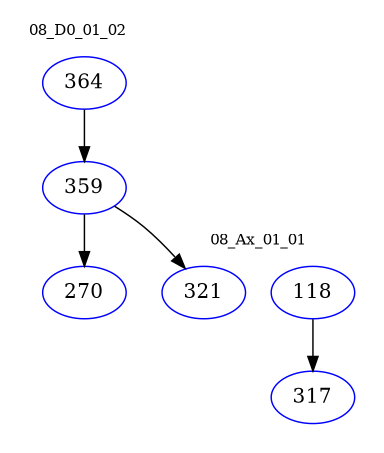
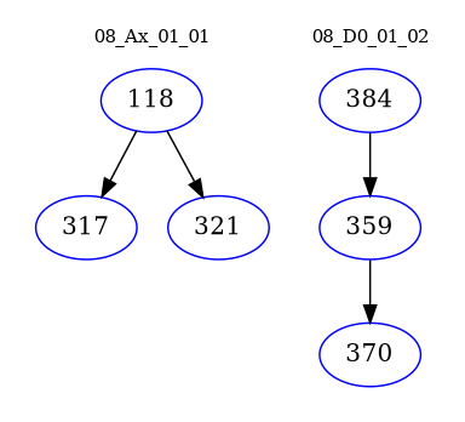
  digraph {
    node [color=blue]
    edge [color=black]
    n1 [label=118]
    n2 [label=317]
    n3 [label=321]
-   n4 [label=364]
+   n4 [label=384]
    n5 [label=359]
-   n6 [label=270]
+   n6 [label=370]
    subgraph cluster_1 {
      color=white
      fontsize=10
      label="08_Ax_01_01"
      n1
      n2
      n3
    }
    subgraph cluster_2 {
      color=white
      fontsize=10
      label="08_D0_01_02"
      n4
      n5
      n6
    }
    n1 -> n2
-   n5 -> n3
+   n1 -> n3
    n4 -> n5
    n5 -> n6
  }
